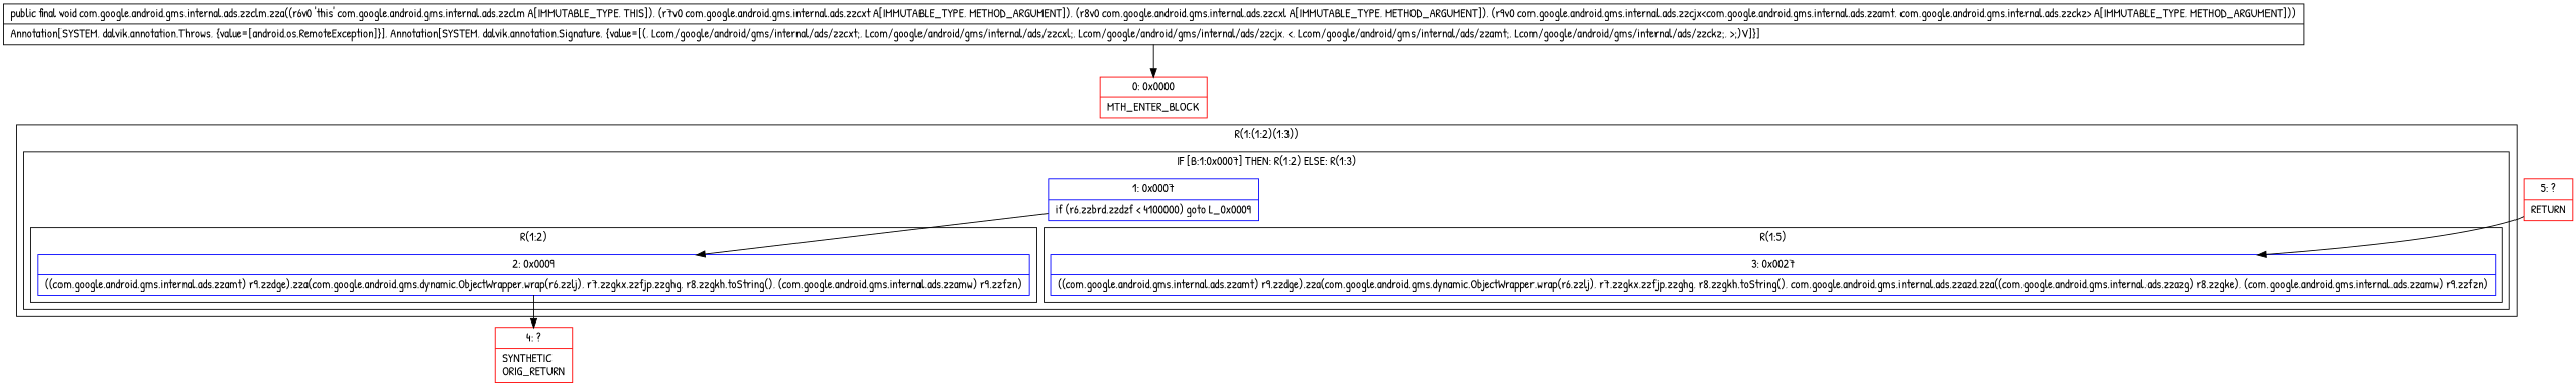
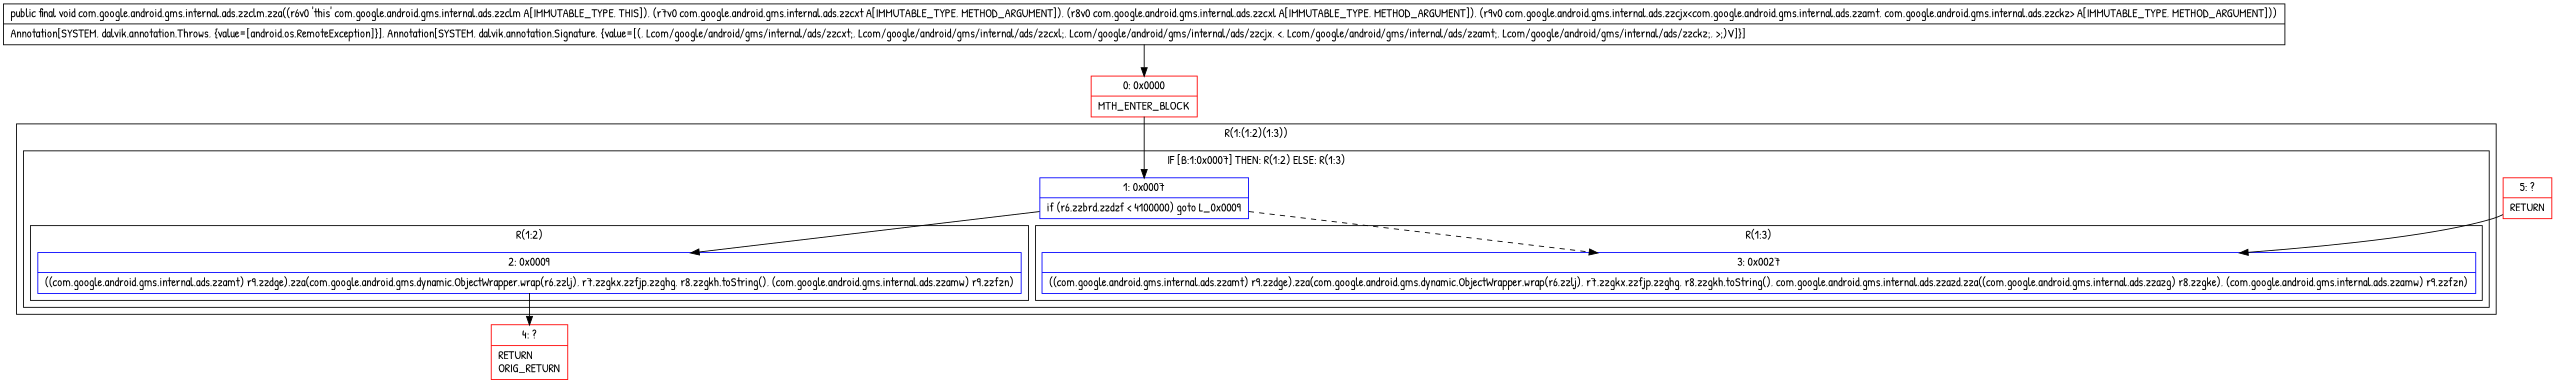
  digraph {
    fontname="Patrick Hand"
    node [color=blue fontname="Patrick Hand" shape=record]
    edge [fontname="Patrick Hand"]
    n1 [label="{2\:\ 0x0009|((com.google.android.gms.internal.ads.zzamt) r9.zzdge).zza(com.google.android.gms.dynamic.ObjectWrapper.wrap(r6.zzlj), r7.zzgkx.zzfjp.zzghg, r8.zzgkh.toString(), (com.google.android.gms.internal.ads.zzamw) r9.zzfzn)\l}"]
    n2 [label="{3\:\ 0x0027|((com.google.android.gms.internal.ads.zzamt) r9.zzdge).zza(com.google.android.gms.dynamic.ObjectWrapper.wrap(r6.zzlj), r7.zzgkx.zzfjp.zzghg, r8.zzgkh.toString(), com.google.android.gms.internal.ads.zzazd.zza((com.google.android.gms.internal.ads.zzazg) r8.zzgke), (com.google.android.gms.internal.ads.zzamw) r9.zzfzn)\l}"]
    n3 [label="{1\:\ 0x0007|if (r6.zzbrd.zzdzf \< 4100000) goto L_0x0009\l}"]
-   n4 [color=red label="{4\:\ ?|SYNTHETIC\lORIG_RETURN\l}"]
+   n4 [color=red label="{4\:\ ?|RETURN\lORIG_RETURN\l}"]
    n5 [color=red label="{5\:\ ?|RETURN\l}"]
    n6 [color=red label="{0\:\ 0x0000|MTH_ENTER_BLOCK\l}"]
    n7 [label="{public final void com.google.android.gms.internal.ads.zzclm.zza((r6v0 'this' com.google.android.gms.internal.ads.zzclm A[IMMUTABLE_TYPE, THIS]), (r7v0 com.google.android.gms.internal.ads.zzcxt A[IMMUTABLE_TYPE, METHOD_ARGUMENT]), (r8v0 com.google.android.gms.internal.ads.zzcxl A[IMMUTABLE_TYPE, METHOD_ARGUMENT]), (r9v0 com.google.android.gms.internal.ads.zzcjx\<com.google.android.gms.internal.ads.zzamt, com.google.android.gms.internal.ads.zzckz\> A[IMMUTABLE_TYPE, METHOD_ARGUMENT]))  | Annotation[SYSTEM, dalvik.annotation.Throws, \{value=[android.os.RemoteException]\}], Annotation[SYSTEM, dalvik.annotation.Signature, \{value=[(, Lcom\/google\/android\/gms\/internal\/ads\/zzcxt;, Lcom\/google\/android\/gms\/internal\/ads\/zzcxl;, Lcom\/google\/android\/gms\/internal\/ads\/zzcjx, \<, Lcom\/google\/android\/gms\/internal\/ads\/zzamt;, Lcom\/google\/android\/gms\/internal\/ads\/zzckz;, \>;)V]\}]\l}" color=""]
    subgraph cluster_1 {
      label="R(1:(1:2)(1:3))"
      subgraph cluster_2 {
        label="IF [B:1:0x0007] THEN: R(1:2) ELSE: R(1:3)"
        n3
        subgraph cluster_3 {
          label="R(1:2)"
          n1
        }
        subgraph cluster_4 {
-         label="R(1:5)"
+         label="R(1:3)"
          n2
        }
      }
    }
    n1 -> n4
    n3 -> n1
+   n3 -> n2 [style=dashed]
    n5 -> n2
+   n6 -> n3
    n7 -> n6
  }
